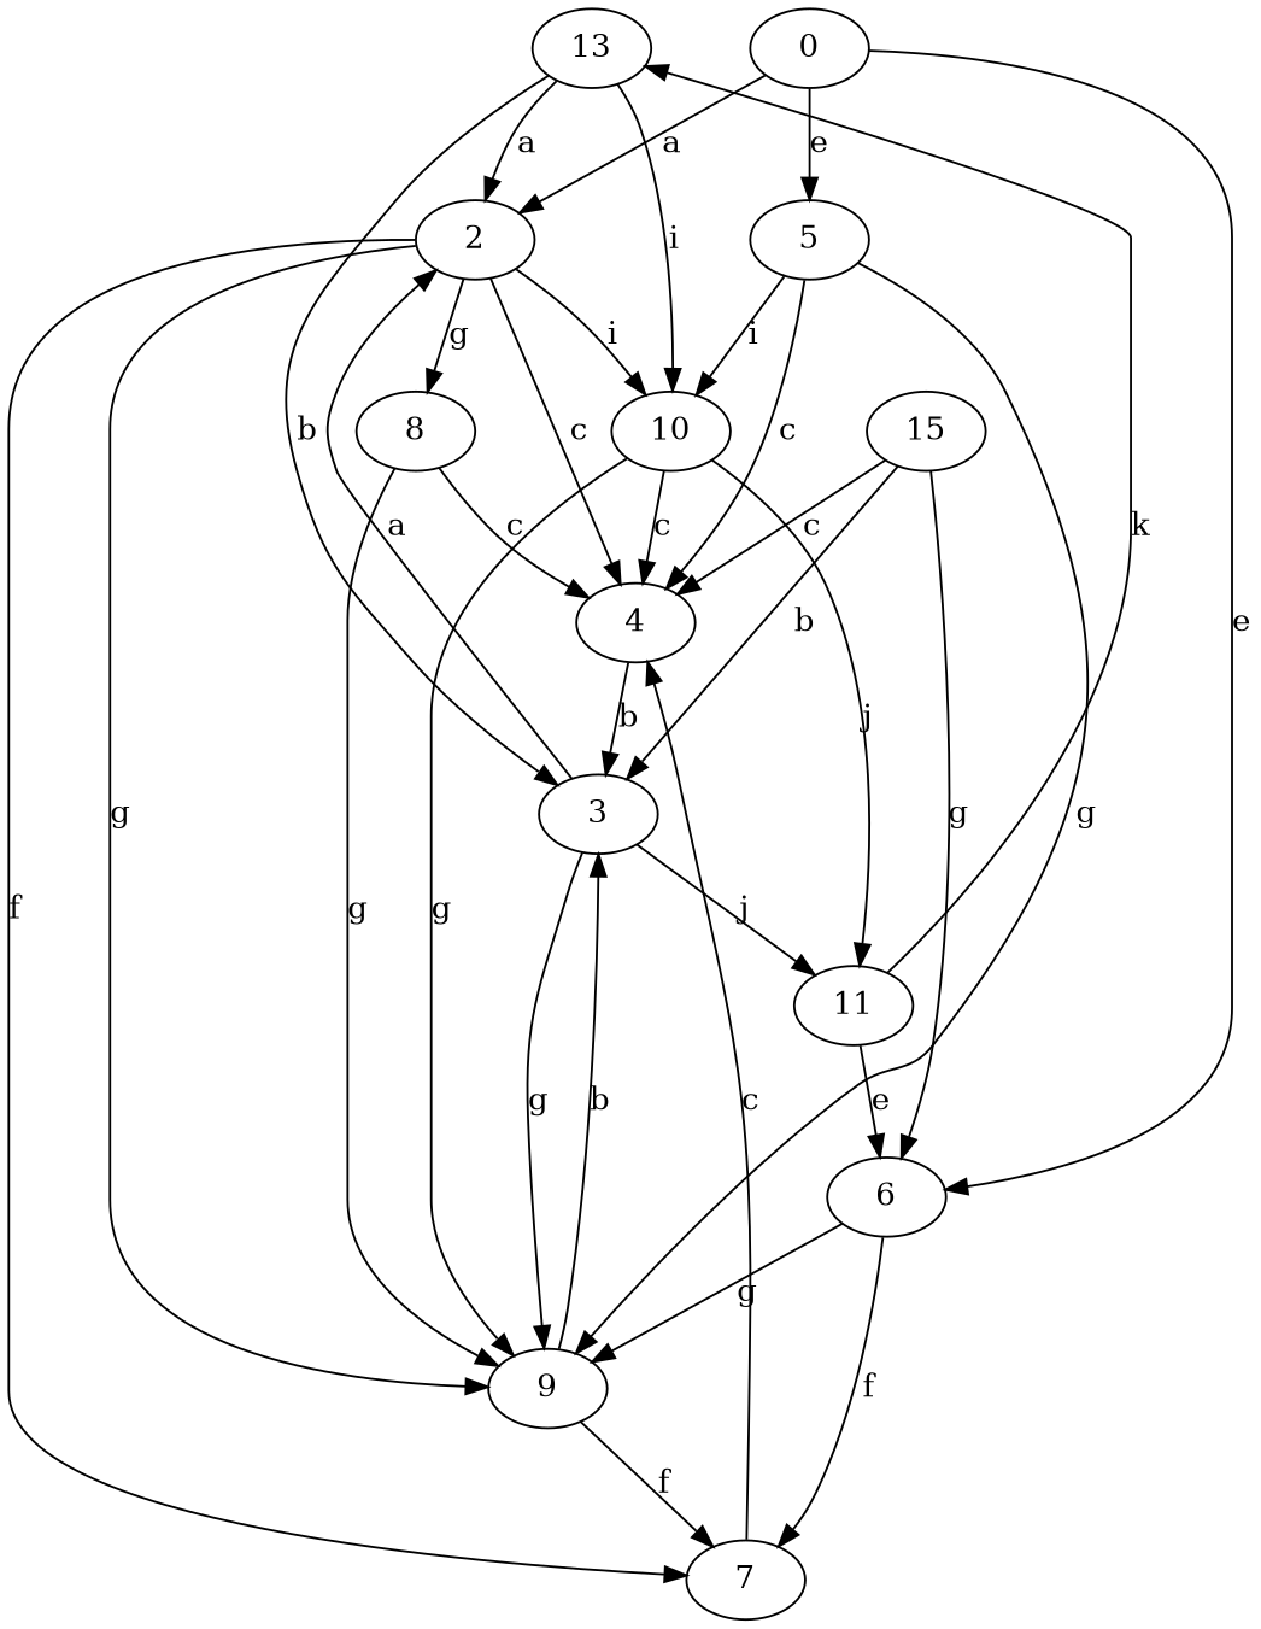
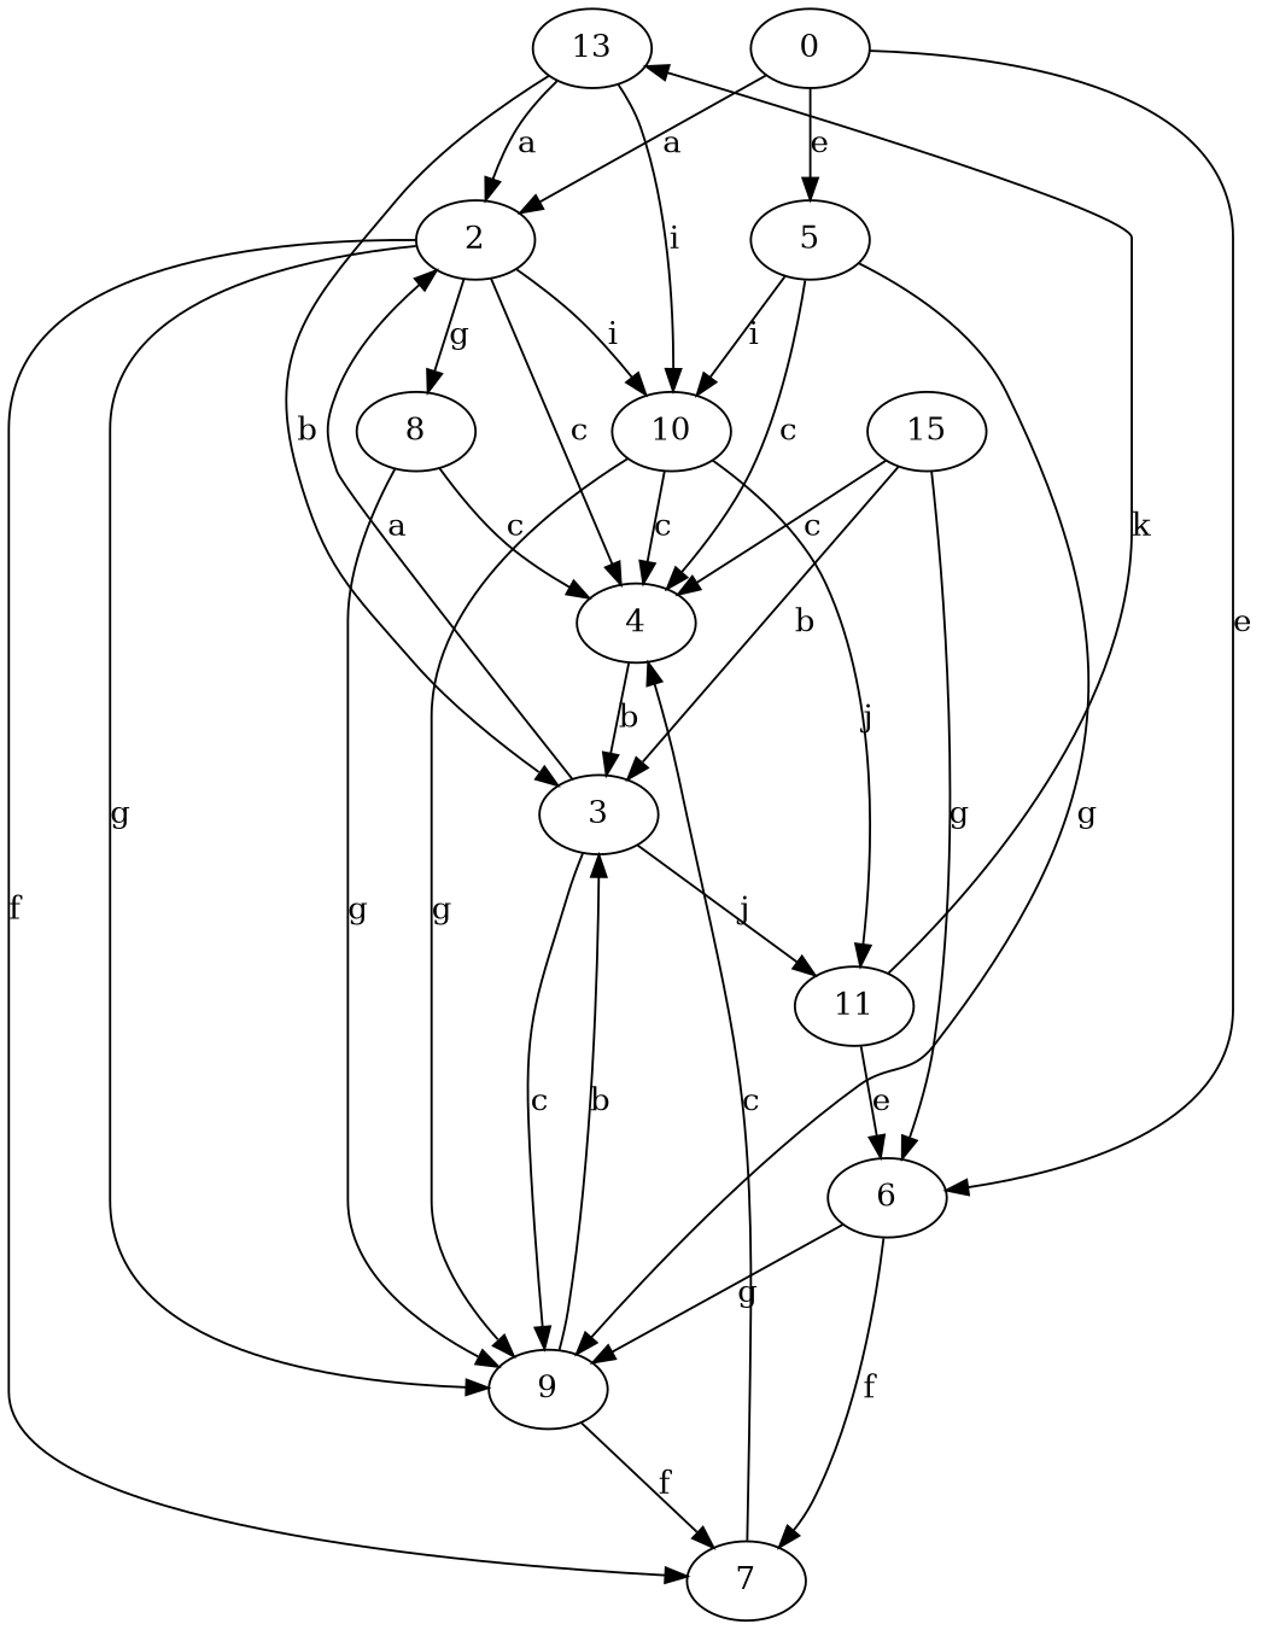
  strict digraph {
    13
    2
    10
    3
    15
    4
    6
    7
    8
    9
    11
    5
    0
    13 -> 2 [label=a]
    13 -> 10 [label=i]
    13 -> 3 [label=b]
    2 -> 10 [label=i]
    2 -> 4 [label=c]
    2 -> 7 [label=f]
    2 -> 8 [label=g]
    2 -> 9 [label=g]
    10 -> 4 [label=c]
    10 -> 9 [label=g]
    10 -> 11 [label=j]
    3 -> 2 [label=a]
-   3 -> 9 [label=g]
+   3 -> 9 [label=c]
    3 -> 11 [label=j]
    15 -> 3 [label=b]
    15 -> 4 [label=c]
    15 -> 6 [label=g]
    4 -> 3 [label=b]
    6 -> 7 [label=f]
    6 -> 9 [label=g]
    7 -> 4 [label=c]
    8 -> 4 [label=c]
    8 -> 9 [label=g]
    9 -> 3 [label=b]
    9 -> 7 [label=f]
    11 -> 13 [label=k]
    11 -> 6 [label=e]
    5 -> 10 [label=i]
    5 -> 4 [label=c]
    5 -> 9 [label=g]
    0 -> 2 [label=a]
    0 -> 6 [label=e]
    0 -> 5 [label=e]
  }
